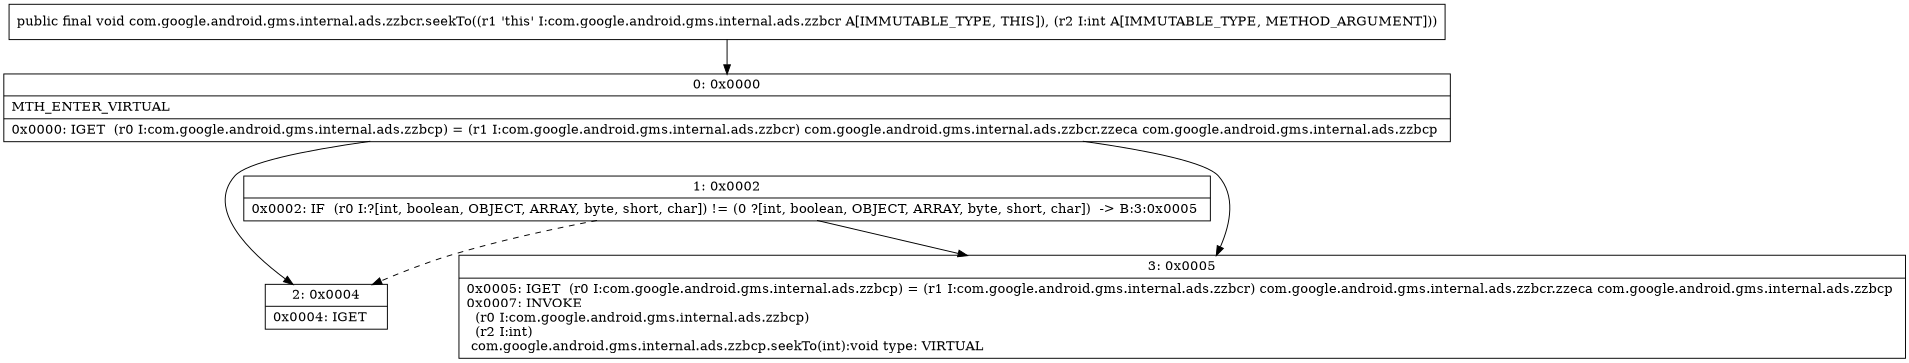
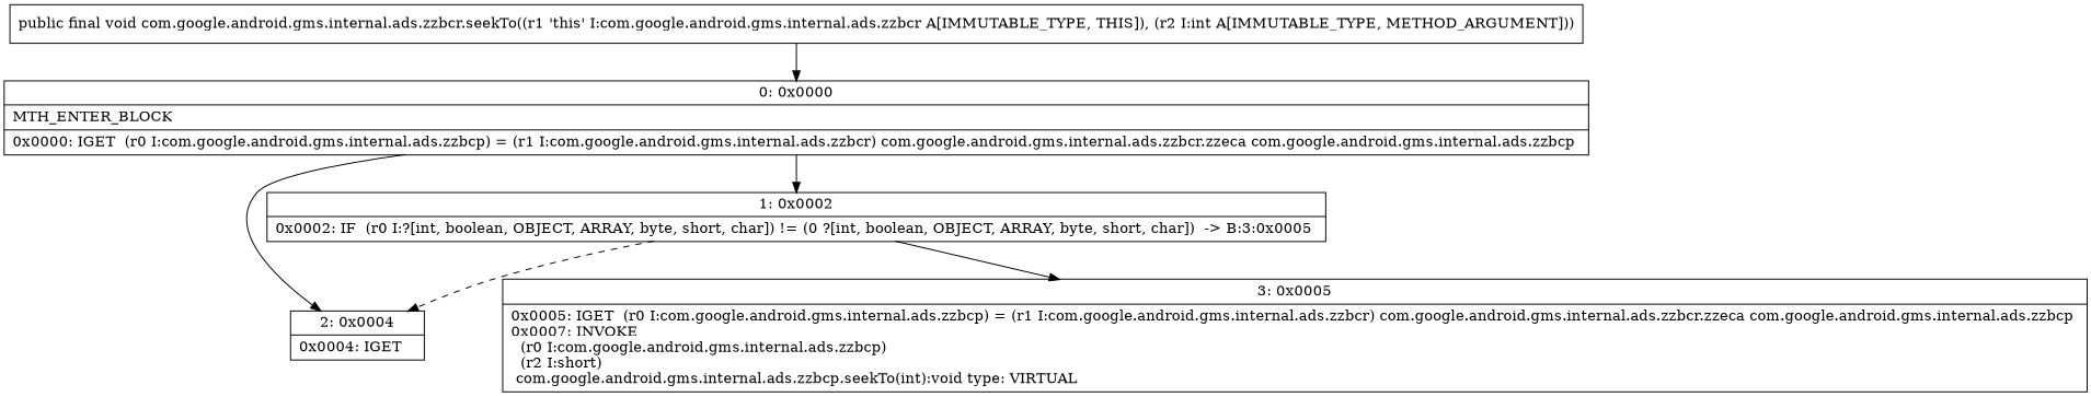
  digraph {
    fontname="DejaVu Serif"
    node [fontname="DejaVu Serif" shape=record]
    edge [fontname="DejaVu Serif"]
-   n1 [label="{0\:\ 0x0000|MTH_ENTER_VIRTUAL\l|0x0000: IGET  (r0 I:com.google.android.gms.internal.ads.zzbcp) = (r1 I:com.google.android.gms.internal.ads.zzbcr) com.google.android.gms.internal.ads.zzbcr.zzeca com.google.android.gms.internal.ads.zzbcp \l}"]
+   n1 [label="{0\:\ 0x0000|MTH_ENTER_BLOCK\l|0x0000: IGET  (r0 I:com.google.android.gms.internal.ads.zzbcp) = (r1 I:com.google.android.gms.internal.ads.zzbcr) com.google.android.gms.internal.ads.zzbcr.zzeca com.google.android.gms.internal.ads.zzbcp \l}"]
    n2 [label="{1\:\ 0x0002|0x0002: IF  (r0 I:?[int, boolean, OBJECT, ARRAY, byte, short, char]) != (0 ?[int, boolean, OBJECT, ARRAY, byte, short, char])  \-\> B:3:0x0005 \l}"]
    n3 [label="{2\:\ 0x0004|0x0004: IGET   \l}"]
-   n4 [label="{3\:\ 0x0005|0x0005: IGET  (r0 I:com.google.android.gms.internal.ads.zzbcp) = (r1 I:com.google.android.gms.internal.ads.zzbcr) com.google.android.gms.internal.ads.zzbcr.zzeca com.google.android.gms.internal.ads.zzbcp \l0x0007: INVOKE  \l  (r0 I:com.google.android.gms.internal.ads.zzbcp)\l  (r2 I:int)\l com.google.android.gms.internal.ads.zzbcp.seekTo(int):void type: VIRTUAL \l}"]
+   n4 [label="{3\:\ 0x0005|0x0005: IGET  (r0 I:com.google.android.gms.internal.ads.zzbcp) = (r1 I:com.google.android.gms.internal.ads.zzbcr) com.google.android.gms.internal.ads.zzbcr.zzeca com.google.android.gms.internal.ads.zzbcp \l0x0007: INVOKE  \l  (r0 I:com.google.android.gms.internal.ads.zzbcp)\l  (r2 I:short)\l com.google.android.gms.internal.ads.zzbcp.seekTo(int):void type: VIRTUAL \l}"]
    n5 [label="{public final void com.google.android.gms.internal.ads.zzbcr.seekTo((r1 'this' I:com.google.android.gms.internal.ads.zzbcr A[IMMUTABLE_TYPE, THIS]), (r2 I:int A[IMMUTABLE_TYPE, METHOD_ARGUMENT])) }"]
-   n1 -> n4
+   n1 -> n2
    n1 -> n3
    n2 -> n3 [style=dashed]
    n2 -> n4
    n5 -> n1
  }
